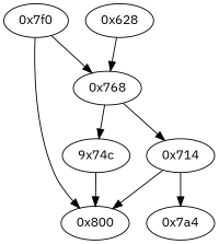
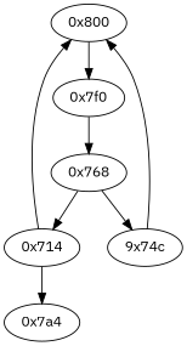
  strict digraph {
    "edge"="{}"
    file="/Users/mark/Documents//论文//第二篇论文//2018-08-24交论文后的备份/2019/CFG/small-programs/1b-1-1-2-2-gt85_lt170-0-0-0/1576_recovered.dot"
    fontname="IBM Plex Sans"
    "graph"="{u'file': u'/Users/mark/Documents//\u8bba\u6587//\u7b2c\u4e8c\u7bc7\u8bba\u6587//2018-08-24\u4ea4\u8bba\u6587\u540e\u7684\u5907\u4efd/2019/CFG/small-programs/1b-1-1-2-2-gt85_lt170-0-0-0/1576_recovered.dot'}"
    "node"="{u'opcode': u''}"
    node [fontname="IBM Plex Sans" opcode="[u'mov', u'bl', u'ldr', u'b']"]
    edge [fontname="IBM Plex Sans"]
    "0x800" [opcode="[u'ldr', u'cmp', u'mov', u'mov', u'strb', u'ldr', u'b']"]
    "0x714"
    "0x7a4"
    "0x7f0"
    n5 [label="0x768" opcode="[u'str', u'ldr', u'b']"]
    n6 [label="9x74c"]
-   "0x628" [opcode="[u'push', u'add', u'sub', u'ldr', u'add', u'ldr', u'ldr', u'ldr', u'add', u'ldr', u'add', u'ldr', u'add', u'ldr', u'add', u'b']"]
-   "0x7f0" -> "0x800"
+   "0x800" -> "0x7f0"
    "0x714" -> "0x800"
    "0x714" -> "0x7a4"
    "0x7f0" -> n5
    n5 -> "0x714"
    n5 -> n6
    n6 -> "0x800"
-   "0x628" -> n5
  }
